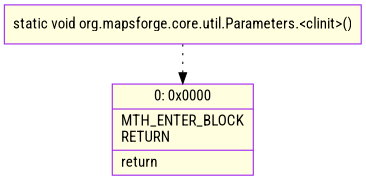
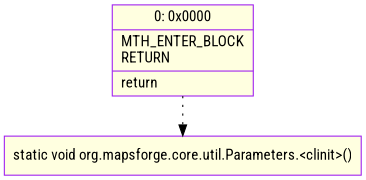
  digraph {
    fontname="Roboto Condensed"
    node [shape=record style=filled fillcolor=lightyellow color=purple fontname="Roboto Condensed"]
    n1 [label="{0\:\ 0x0000|MTH_ENTER_BLOCK\lRETURN\l|return\l}"]
    n2 [label="{static void org.mapsforge.core.util.Parameters.\<clinit\>() }"]
-   n2 -> n1 [style=dotted fontname="Roboto Condensed"]
+   n1 -> n2 [style=dotted fontname="Roboto Condensed"]
  }
